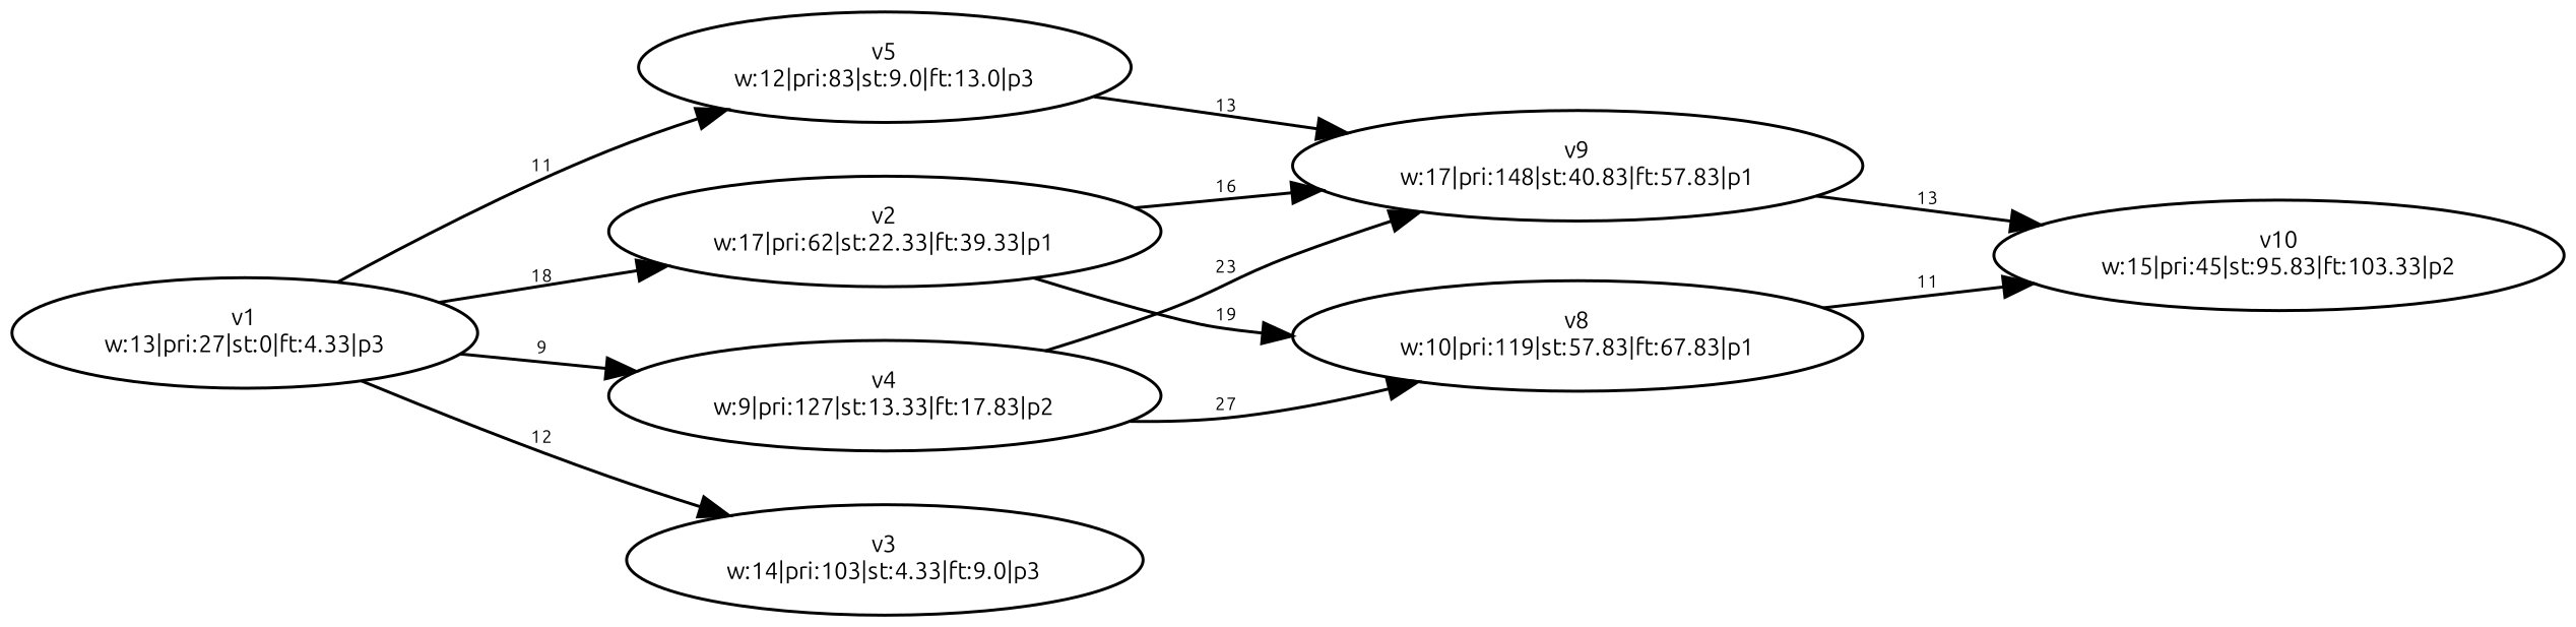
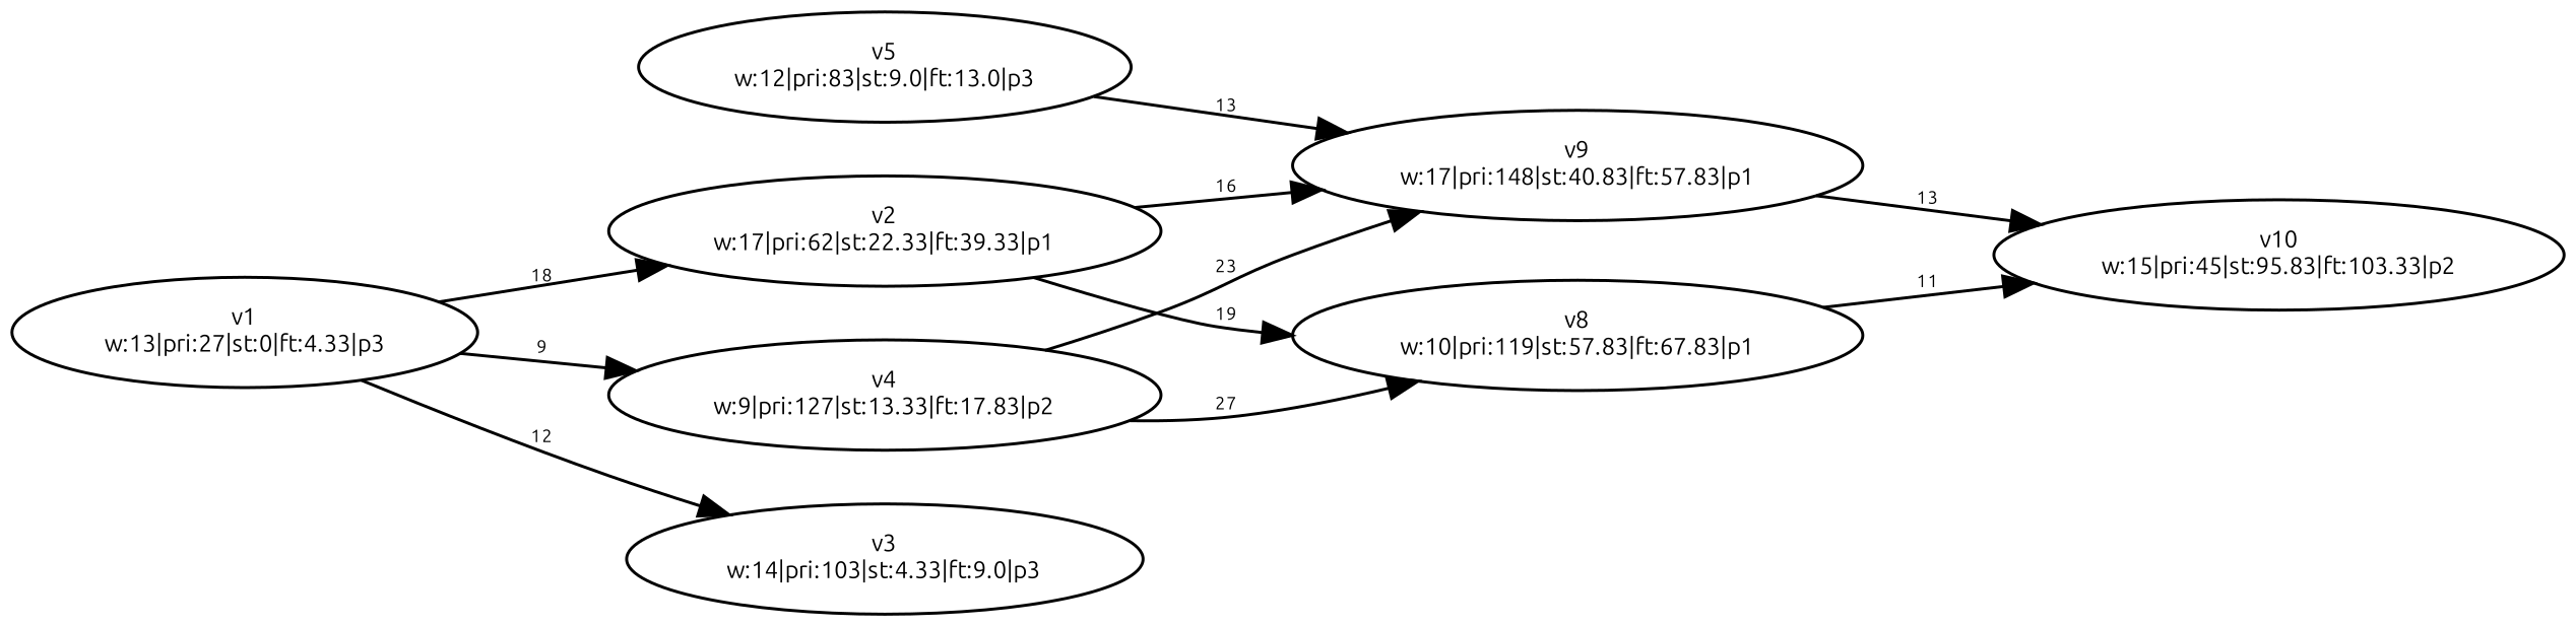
  digraph {
    fontname=Ubuntu
    rankdir=LR
    node [fontname=Ubuntu fontsize=8.0]
    edge [constraint=true fontname=Ubuntu fontsize=6.0]
    n1 [label="v1\nw:13|pri:27|st:0|ft:4.33|p3"]
    n2 [label="v4\nw:9|pri:127|st:13.33|ft:17.83|p2"]
    n3 [label="v3\nw:14|pri:103|st:4.33|ft:9.0|p3"]
    n4 [label="v5\nw:12|pri:83|st:9.0|ft:13.0|p3"]
    n5 [label="v2\nw:17|pri:62|st:22.33|ft:39.33|p1"]
    n6 [label="v9\nw:17|pri:148|st:40.83|ft:57.83|p1"]
    n7 [label="v8\nw:10|pri:119|st:57.83|ft:67.83|p1"]
    n8 [label="v10\nw:15|pri:45|st:95.83|ft:103.33|p2"]
    n1 -> n2 [label=9]
    n1 -> n3 [label=12]
-   n1 -> n4 [label=11]
    n1 -> n5 [label=18]
    n2 -> n6 [label=23]
    n2 -> n7 [label=27]
    n4 -> n6 [label=13]
    n5 -> n6 [label=16]
    n5 -> n7 [label=19]
    n6 -> n8 [label=13]
    n7 -> n8 [label=11]
  }
